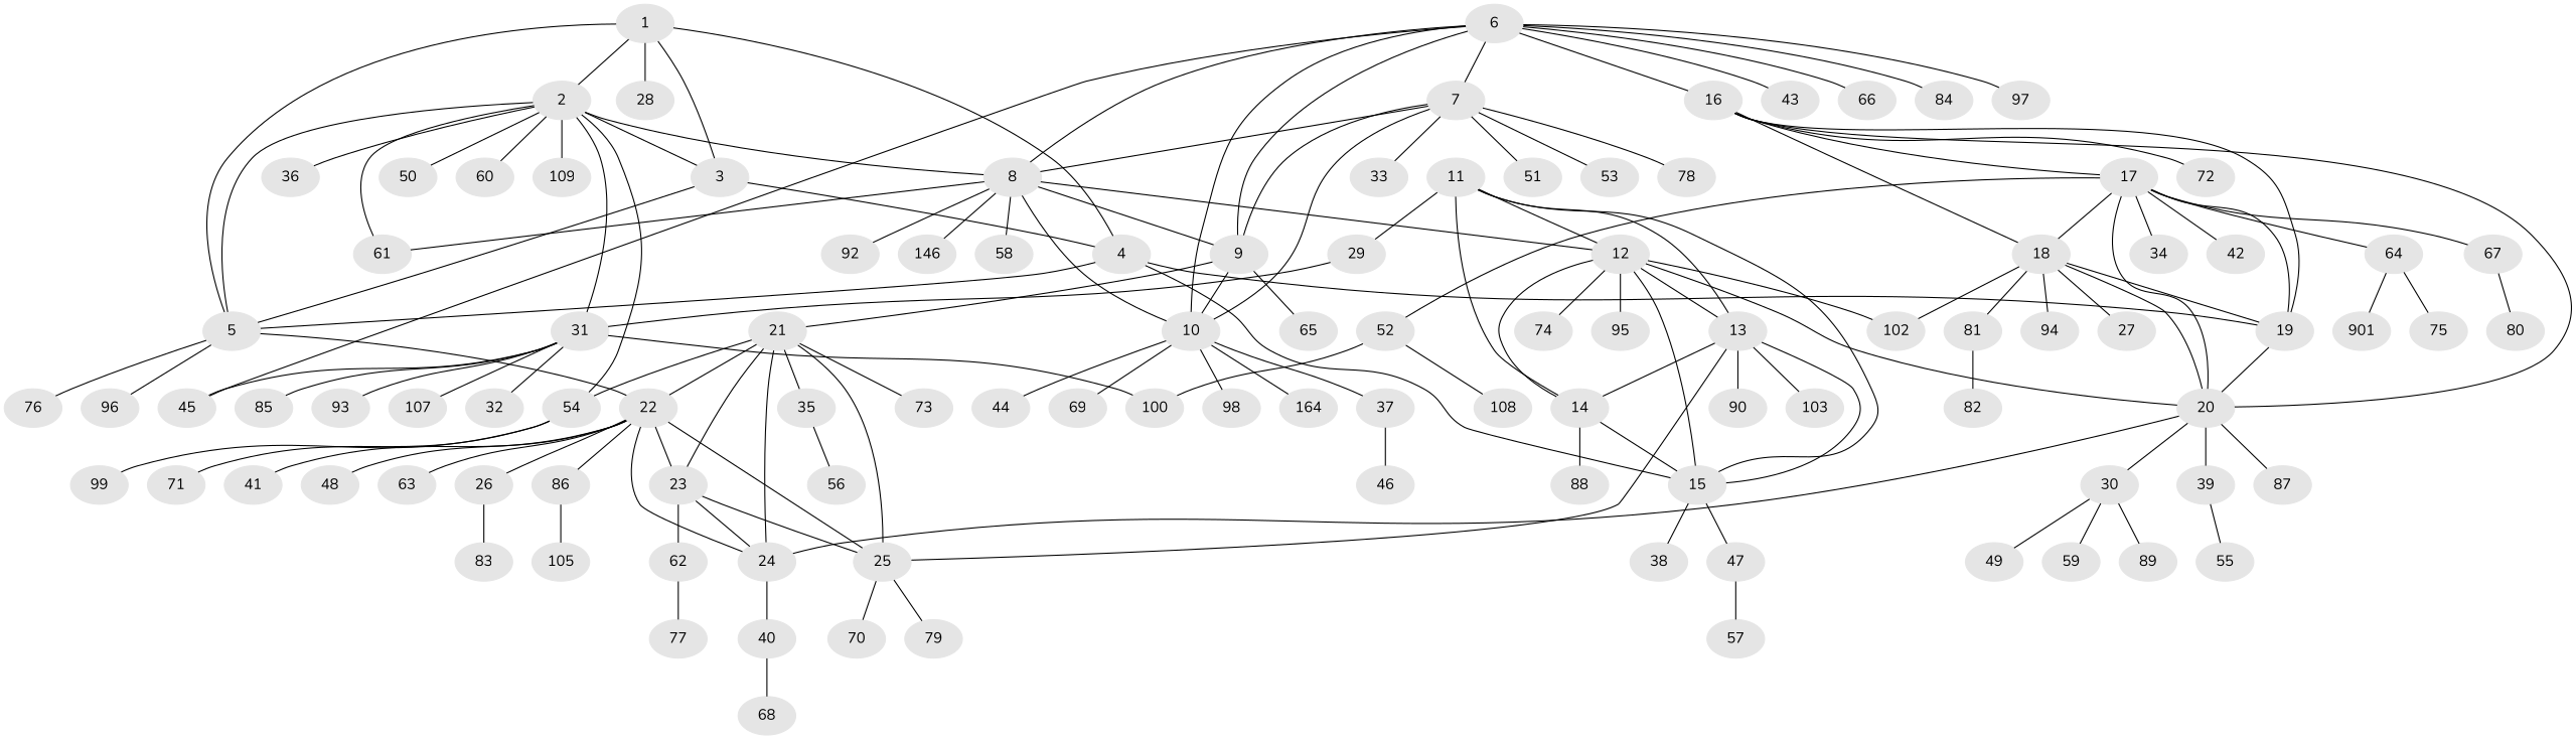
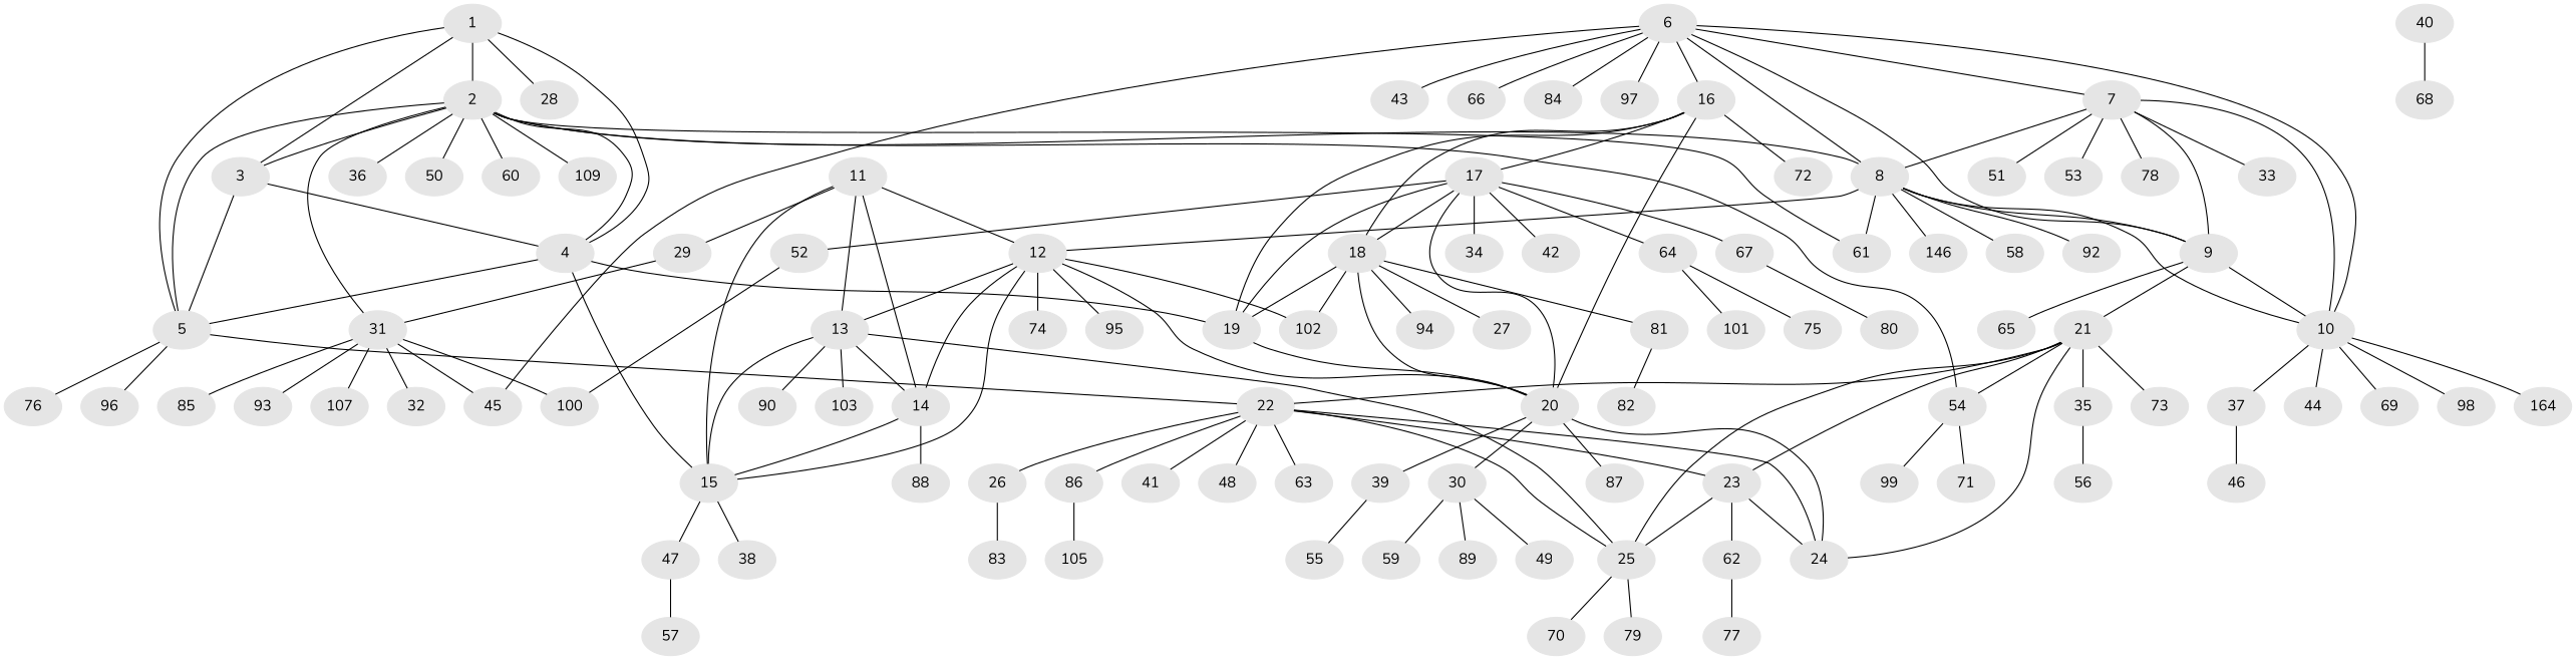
  graph {
    fontname=Nunito
    node [color=gray90 fontname=Nunito style=filled]
    edge [fontname=Nunito]
    1
    2
    3
    4
    5
    28
    8
    31
    36
    50
    54
    60
    61
    109
    15
    19
    22
    76
    96
    9
    10
    12
    58
    92
    n25 [label=146]
    45
    32
    85
    93
    100
    107
    71
    99
    38
    47
    20
    25
    24
    23
    26
    41
    48
    63
    86
    6
    7
    16
    43
    66
    84
    97
    33
    51
    53
    78
    21
    65
    37
    44
    69
    98
    n62 [label=164]
    17
    18
    72
    13
    14
    74
    95
    102
    35
    73
    46
    11
    29
    90
    103
    88
    30
    39
    87
    70
    79
    57
    34
    42
    52
    64
    67
    27
    81
    94
-   108
    75
-   101 [label=901]
+   101
    80
    82
    40
    49
    59
    89
    55
    62
    56
    83
    105
    77
    68
    1 -- 2
    1 -- 3
    1 -- 4
    1 -- 5
    1 -- 28
    2 -- 3
+   2 -- 4
    2 -- 5
    2 -- 8
    2 -- 31
    2 -- 36
    2 -- 50
    2 -- 54
    2 -- 60
    2 -- 61
    2 -- 109
    3 -- 4
    3 -- 5
    4 -- 5
    4 -- 15
    4 -- 19
    5 -- 22
    5 -- 76
    5 -- 96
    8 -- 61
    8 -- 9
    8 -- 10
    8 -- 12
    8 -- 58
    8 -- 92
    8 -- n25
    31 -- 45
    31 -- 32
    31 -- 85
    31 -- 93
    31 -- 100
    31 -- 107
    54 -- 71
    54 -- 99
    15 -- 38
    15 -- 47
    19 -- 20
    22 -- 25
    22 -- 24
    22 -- 23
    22 -- 26
    22 -- 41
    22 -- 48
    22 -- 63
    22 -- 86
    9 -- 10
    9 -- 21
    9 -- 65
    10 -- 37
    10 -- 44
    10 -- 69
    10 -- 98
    10 -- n62
    12 -- 15
    12 -- 20
    12 -- 13
    12 -- 14
    12 -- 74
    12 -- 95
    12 -- 102
    47 -- 57
    20 -- 24
    20 -- 30
    20 -- 39
    20 -- 87
    25 -- 70
    25 -- 79
-   24 -- 40
    23 -- 25
    23 -- 24
    23 -- 62
    26 -- 83
    86 -- 105
    6 -- 8
    6 -- 9
    6 -- 10
    6 -- 45
    6 -- 7
    6 -- 16
    6 -- 43
    6 -- 66
    6 -- 84
    6 -- 97
    7 -- 8
    7 -- 9
    7 -- 10
    7 -- 33
    7 -- 51
    7 -- 53
    7 -- 78
    16 -- 19
    16 -- 20
    16 -- 17
    16 -- 18
    16 -- 72
    21 -- 54
    21 -- 22
    21 -- 25
    21 -- 24
    21 -- 23
    21 -- 35
    21 -- 73
    37 -- 46
    17 -- 19
    17 -- 20
    17 -- 18
    17 -- 34
    17 -- 42
    17 -- 52
    17 -- 64
    17 -- 67
    18 -- 19
    18 -- 20
    18 -- 102
    18 -- 27
    18 -- 81
    18 -- 94
    13 -- 15
    13 -- 25
    13 -- 14
    13 -- 90
    13 -- 103
    14 -- 15
    14 -- 88
    35 -- 56
    11 -- 15
    11 -- 12
    11 -- 13
    11 -- 14
    11 -- 29
    29 -- 31
    30 -- 49
    30 -- 59
    30 -- 89
    39 -- 55
    52 -- 100
-   52 -- 108
    64 -- 75
    64 -- 101
    67 -- 80
    81 -- 82
    40 -- 68
    62 -- 77
  }
